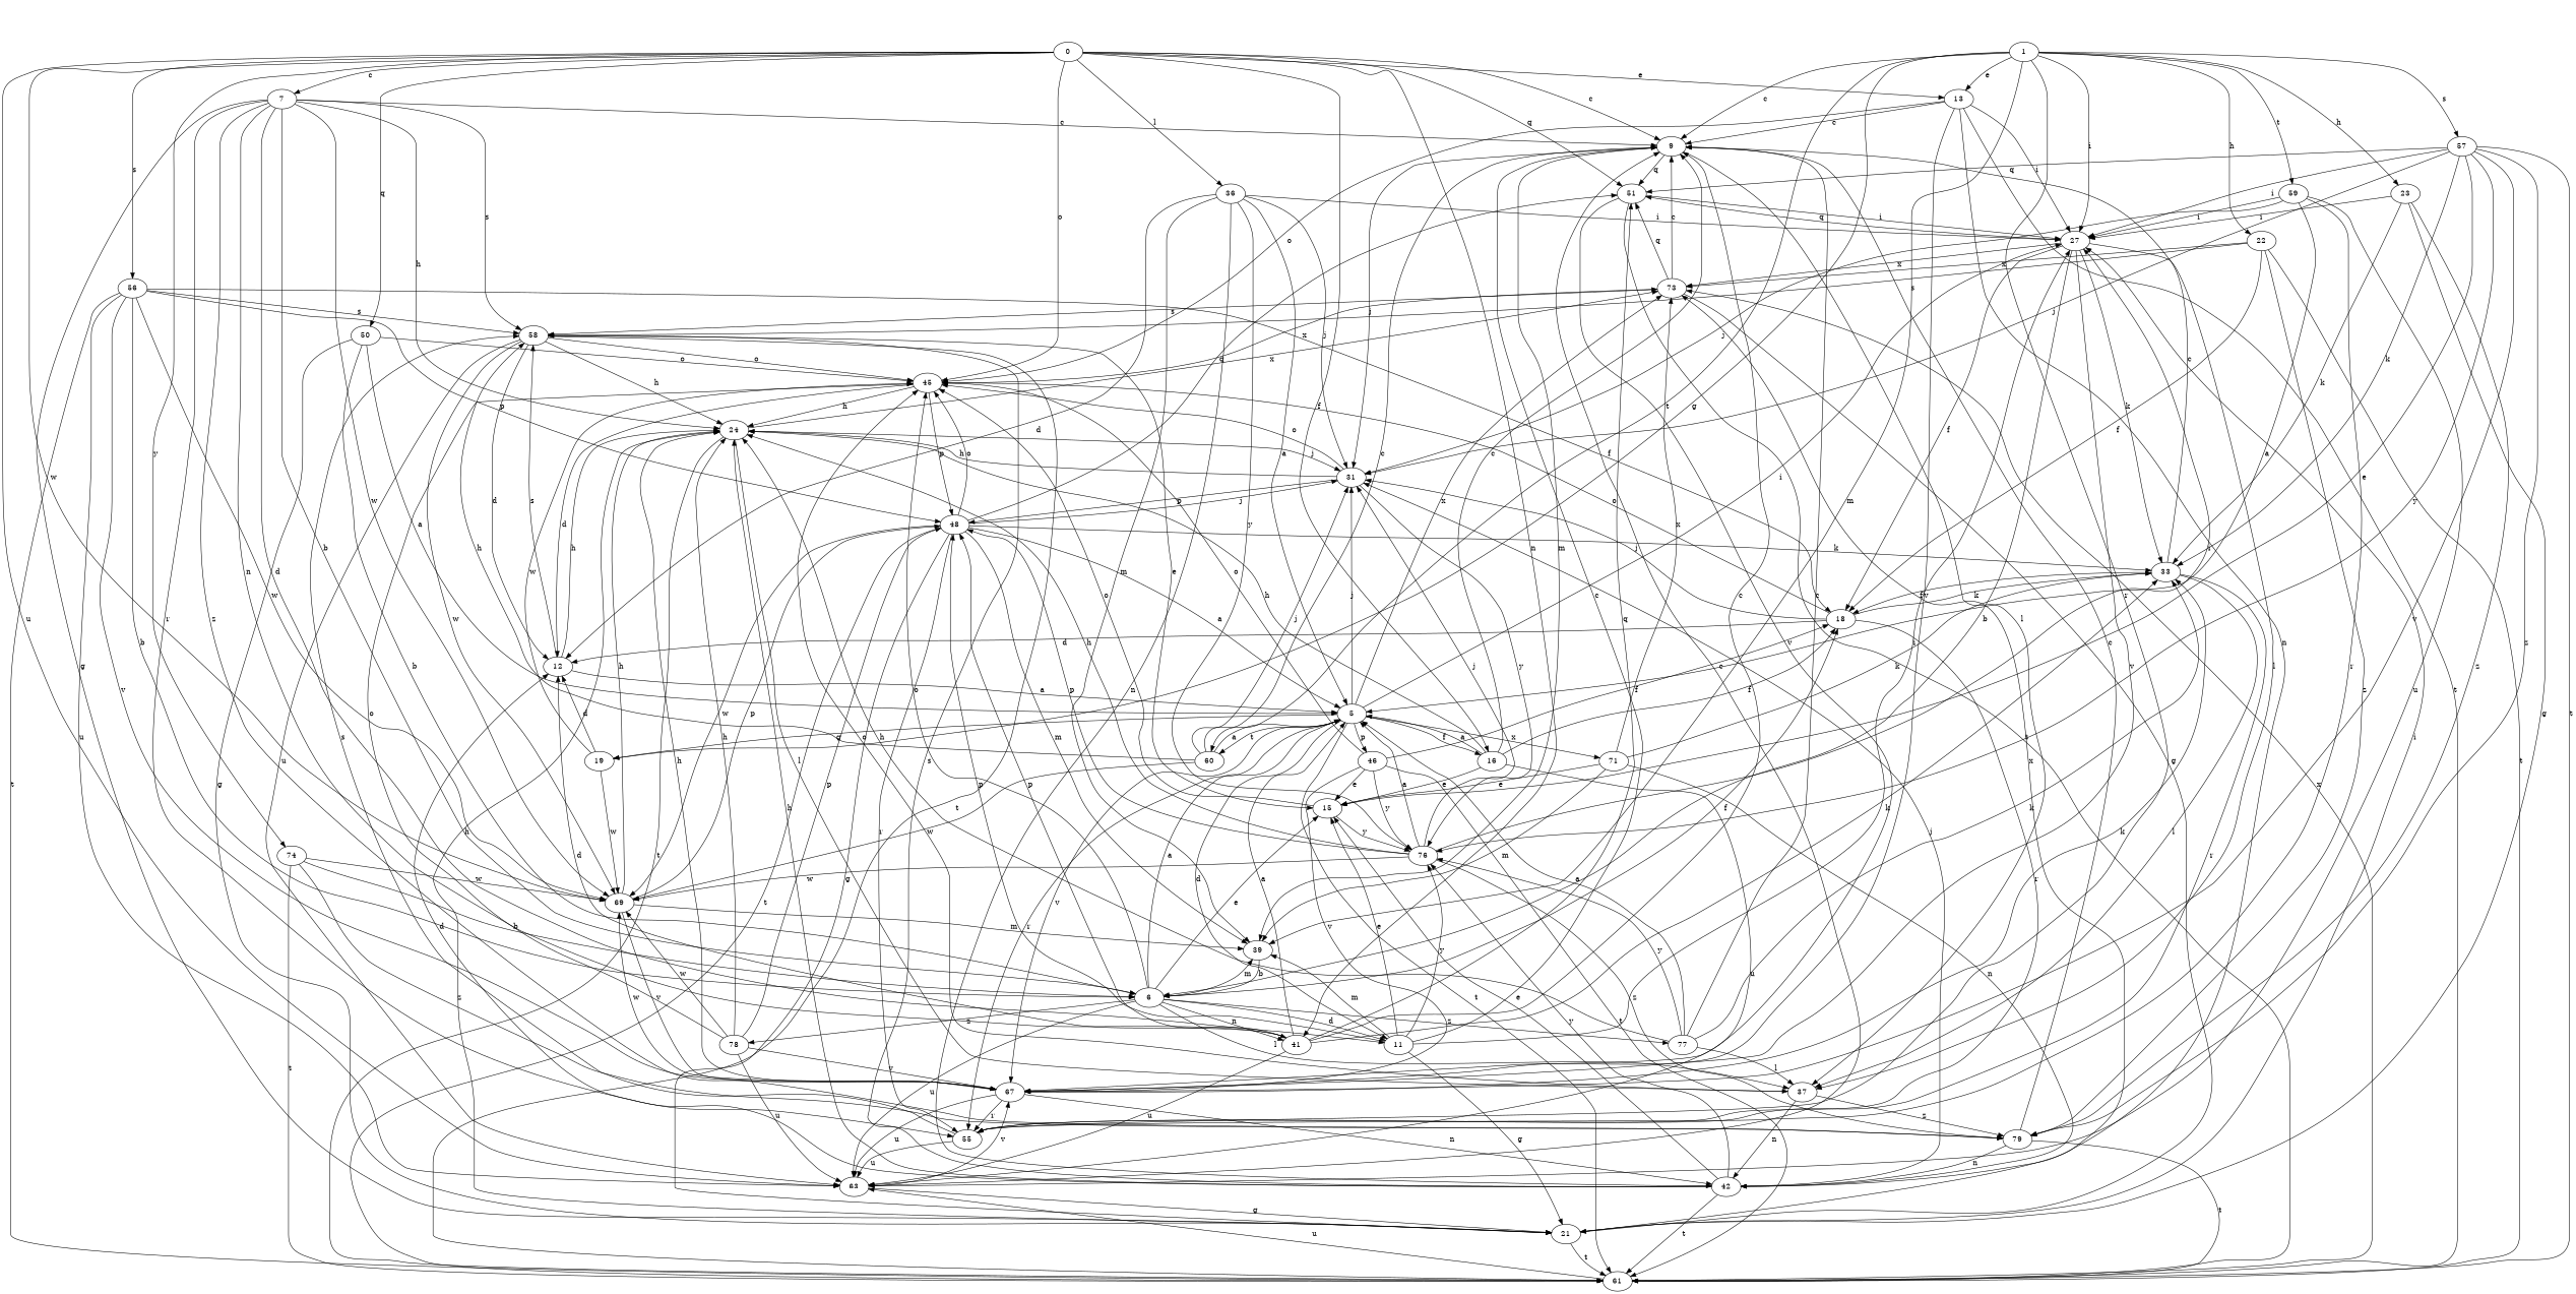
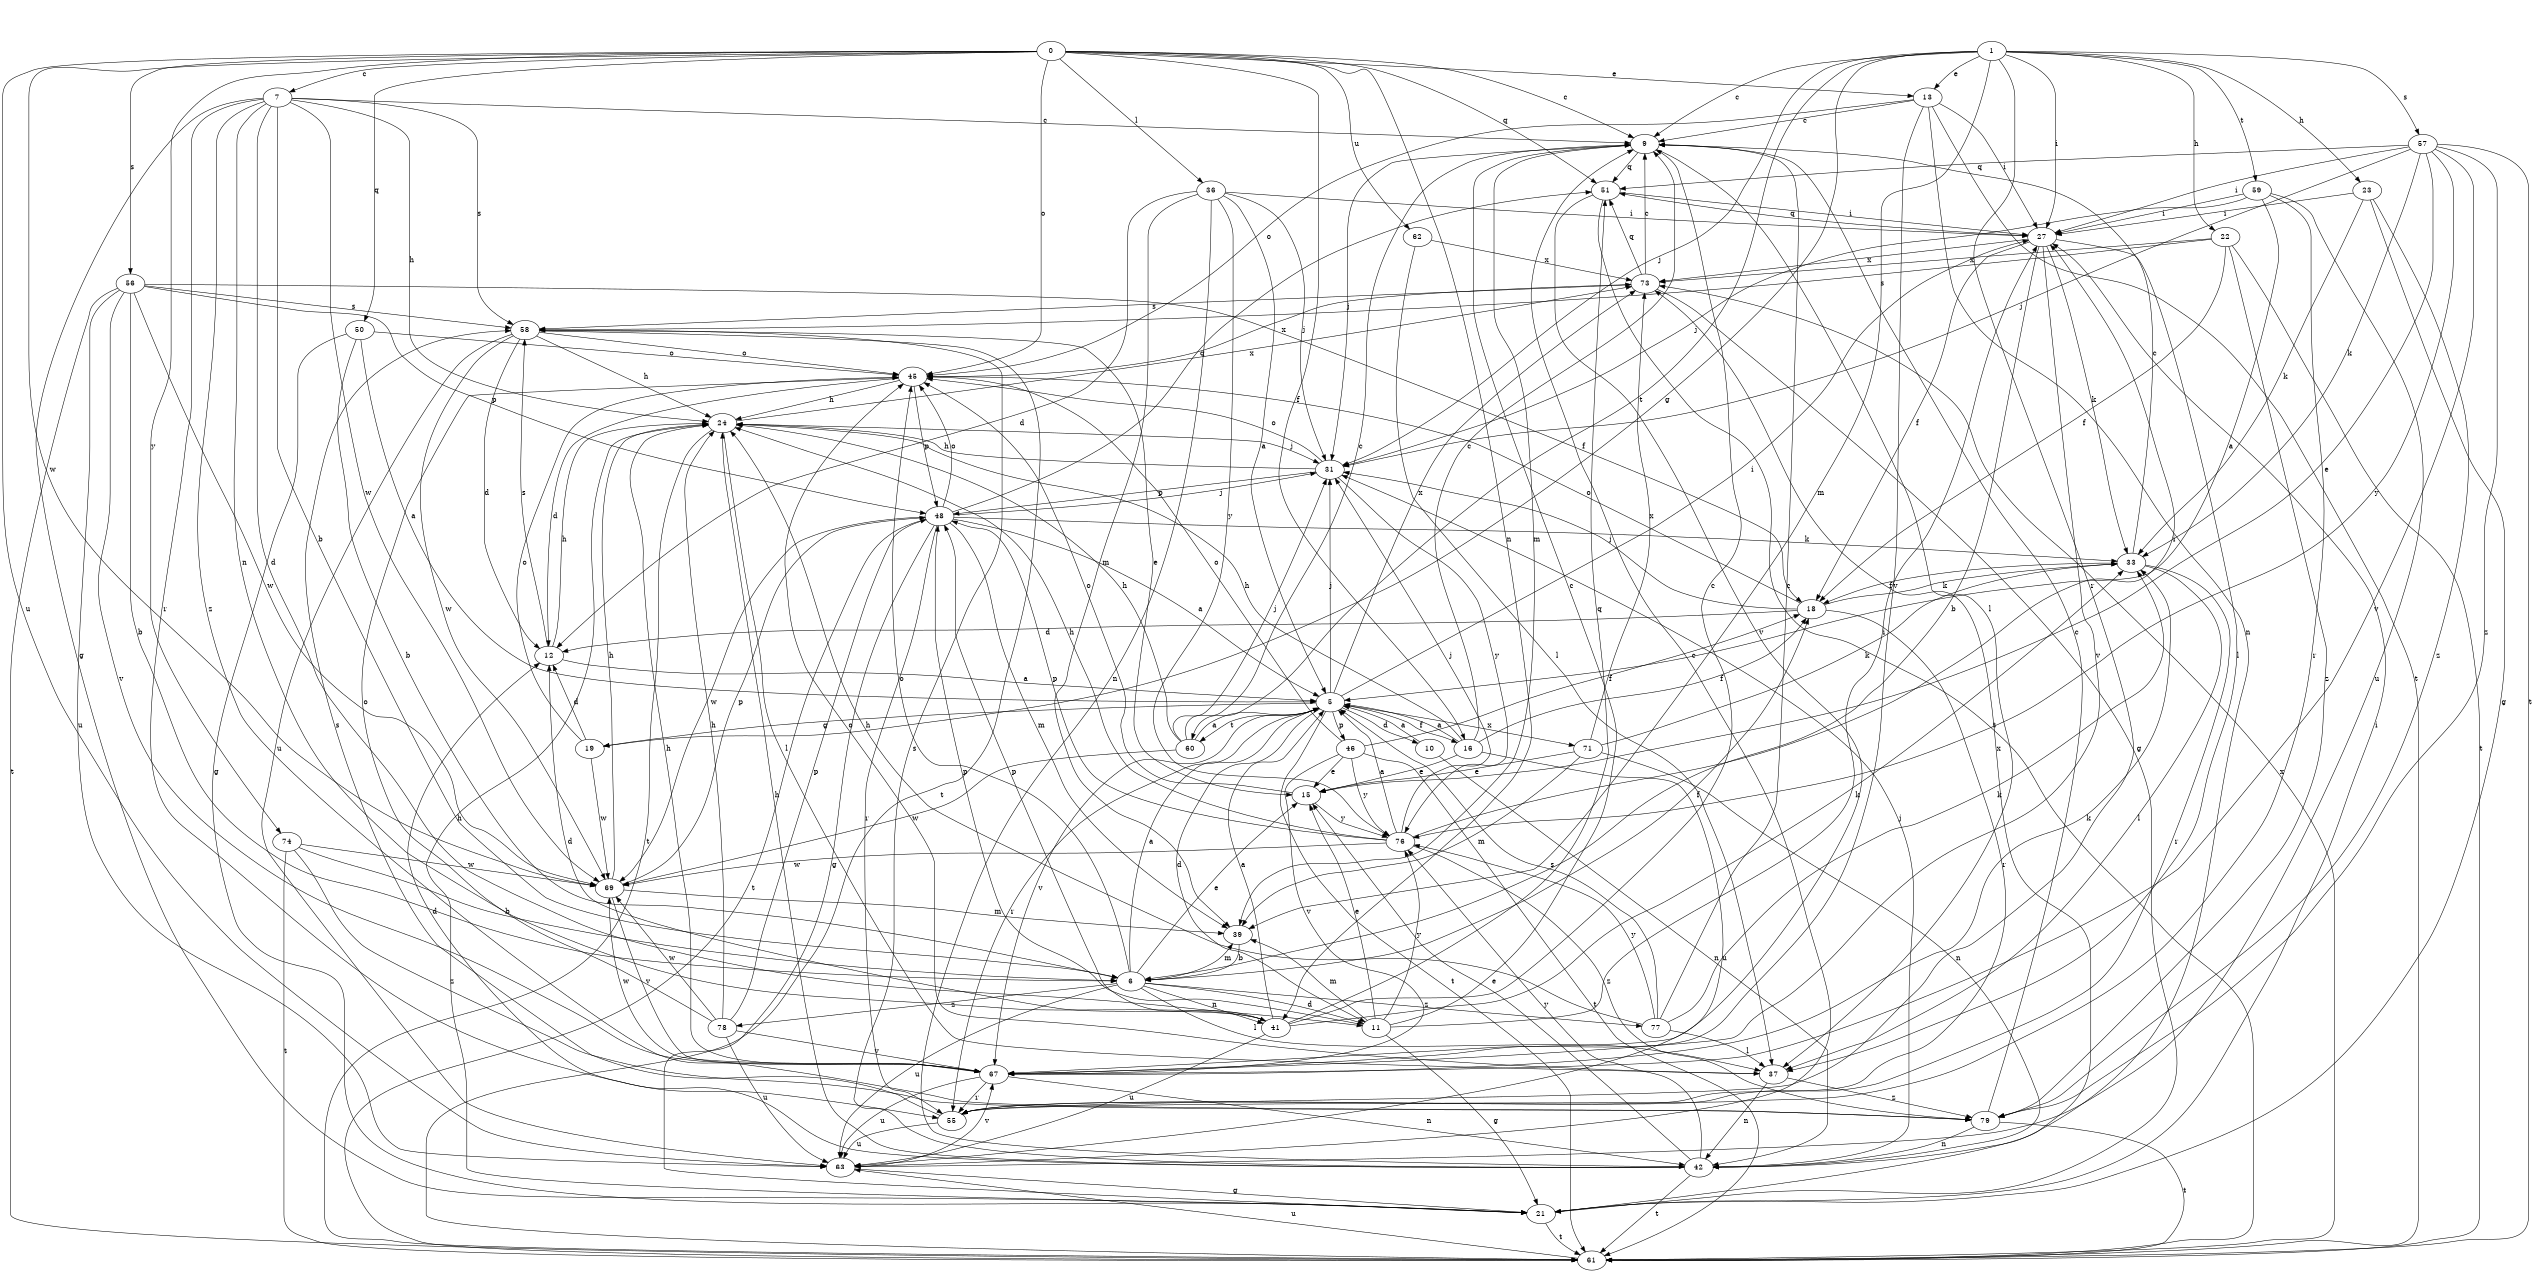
  strict digraph {
    0
    7
    9
    13
    16
    36
    41
    45
    50
    51
    56
+   62
    63
    69
    74
    55
    11
    6
    21
    24
    58
    79
    31
    39
    37
    27
    61
    67
    42
    n30 [label=5]
    15
    18
    76
    12
    48
    33
    73
    1
    19
    22
    23
    57
    59
    60
+   10
    46
    71
    77
    78
    0 -> 7 [label=c]
    0 -> 9 [label=c]
    0 -> 13 [label=e]
    0 -> 16 [label=f]
    0 -> 36 [label=l]
    0 -> 41 [label=n]
    0 -> 45 [label=o]
    0 -> 50 [label=q]
    0 -> 51 [label=q]
    0 -> 56 [label=s]
+   0 -> 62 [label=u]
    0 -> 63 [label=u]
    0 -> 69 [label=w]
    0 -> 74 [label=y]
    7 -> 9 [label=c]
    7 -> 41 [label=n]
    7 -> 69 [label=w]
    7 -> 55 [label=r]
    7 -> 11 [label=d]
    7 -> 6 [label=b]
    7 -> 21 [label=g]
    7 -> 24 [label=h]
    7 -> 58 [label=s]
    7 -> 79 [label=z]
    9 -> 51 [label=q]
    9 -> 31 [label=j]
    9 -> 39 [label=m]
    9 -> 37 [label=l]
    13 -> 9 [label=c]
    13 -> 45 [label=o]
    13 -> 27 [label=i]
    13 -> 61 [label=t]
    13 -> 67 [label=v]
    13 -> 42 [label=n]
    16 -> 9 [label=c]
    16 -> 63 [label=u]
    16 -> 24 [label=h]
    16 -> n30 [label=a]
    16 -> 15 [label=e]
    16 -> 18 [label=f]
    36 -> 31 [label=j]
    36 -> 39 [label=m]
    36 -> 27 [label=i]
    36 -> 42 [label=n]
    36 -> n30 [label=a]
    36 -> 76 [label=y]
    36 -> 12 [label=d]
    41 -> 9 [label=c]
    41 -> 51 [label=q]
    41 -> 63 [label=u]
    41 -> n30 [label=a]
    41 -> 12 [label=d]
    41 -> 48 [label=p]
    41 -> 33 [label=k]
    45 -> 24 [label=h]
    45 -> 12 [label=d]
    45 -> 48 [label=p]
    45 -> 73 [label=x]
    50 -> 45 [label=o]
    50 -> 6 [label=b]
    50 -> 21 [label=g]
    50 -> n30 [label=a]
    51 -> 27 [label=i]
    51 -> 61 [label=t]
    51 -> 67 [label=v]
    56 -> 63 [label=u]
    56 -> 69 [label=w]
    56 -> 6 [label=b]
    56 -> 58 [label=s]
    56 -> 61 [label=t]
    56 -> 67 [label=v]
    56 -> 18 [label=f]
    56 -> 48 [label=p]
+   62 -> 37 [label=l]
+   62 -> 73 [label=x]
    63 -> 9 [label=c]
    63 -> 21 [label=g]
    63 -> 67 [label=v]
    69 -> 24 [label=h]
    69 -> 39 [label=m]
    69 -> 67 [label=v]
    69 -> 48 [label=p]
    74 -> 69 [label=w]
    74 -> 6 [label=b]
    74 -> 79 [label=z]
    74 -> 61 [label=t]
    55 -> 63 [label=u]
    55 -> 58 [label=s]
    11 -> 9 [label=c]
    11 -> 21 [label=g]
    11 -> 39 [label=m]
    11 -> 27 [label=i]
    11 -> 15 [label=e]
    11 -> 76 [label=y]
    11 -> 48 [label=p]
    6 -> 41 [label=n]
    6 -> 45 [label=o]
    6 -> 63 [label=u]
    6 -> 11 [label=d]
    6 -> 39 [label=m]
    6 -> 37 [label=l]
    6 -> n30 [label=a]
    6 -> 15 [label=e]
    6 -> 18 [label=f]
    6 -> 77 [label=z]
    6 -> 78 [label=z]
    21 -> 24 [label=h]
    21 -> 27 [label=i]
    21 -> 61 [label=t]
    21 -> 73 [label=x]
    24 -> 31 [label=j]
    24 -> 37 [label=l]
    24 -> 61 [label=t]
    24 -> 73 [label=x]
    58 -> 45 [label=o]
    58 -> 63 [label=u]
    58 -> 69 [label=w]
    58 -> 24 [label=h]
    58 -> 61 [label=t]
    58 -> 15 [label=e]
    58 -> 12 [label=d]
    79 -> 9 [label=c]
    79 -> 61 [label=t]
    79 -> 42 [label=n]
    31 -> 45 [label=o]
    31 -> 24 [label=h]
    31 -> 76 [label=y]
    31 -> 48 [label=p]
    39 -> 6 [label=b]
    37 -> 45 [label=o]
    37 -> 79 [label=z]
    37 -> 42 [label=n]
    27 -> 51 [label=q]
    27 -> 6 [label=b]
    27 -> 37 [label=l]
    27 -> 67 [label=v]
    27 -> 18 [label=f]
    27 -> 33 [label=k]
    27 -> 73 [label=x]
    61 -> 63 [label=u]
    61 -> 73 [label=x]
    67 -> 63 [label=u]
    67 -> 69 [label=w]
    67 -> 55 [label=r]
    67 -> 24 [label=h]
    67 -> 42 [label=n]
    67 -> 33 [label=k]
    42 -> 24 [label=h]
    42 -> 58 [label=s]
    42 -> 31 [label=j]
    42 -> 61 [label=t]
    42 -> 15 [label=e]
    42 -> 76 [label=y]
    42 -> 12 [label=d]
    n30 -> 16 [label=f]
    n30 -> 55 [label=r]
    n30 -> 11 [label=d]
    n30 -> 31 [label=j]
    n30 -> 27 [label=i]
    n30 -> 61 [label=t]
    n30 -> 67 [label=v]
    n30 -> 73 [label=x]
    n30 -> 19 [label=g]
    n30 -> 60 [label=t]
+   n30 -> 10 [label=d]
    n30 -> 46 [label=p]
    n30 -> 71 [label=x]
    15 -> 45 [label=o]
    15 -> 76 [label=y]
    18 -> 45 [label=o]
    18 -> 55 [label=r]
    18 -> 31 [label=j]
    18 -> 12 [label=d]
    18 -> 33 [label=k]
    76 -> 69 [label=w]
    76 -> 24 [label=h]
    76 -> 79 [label=z]
    76 -> 31 [label=j]
    76 -> 27 [label=i]
    76 -> n30 [label=a]
    76 -> 48 [label=p]
    12 -> 24 [label=h]
    12 -> 58 [label=s]
    12 -> n30 [label=a]
    48 -> 45 [label=o]
    48 -> 51 [label=q]
    48 -> 69 [label=w]
    48 -> 55 [label=r]
    48 -> 21 [label=g]
    48 -> 31 [label=j]
    48 -> 39 [label=m]
    48 -> 61 [label=t]
    48 -> n30 [label=a]
    48 -> 33 [label=k]
    33 -> 9 [label=c]
    33 -> 55 [label=r]
    33 -> 37 [label=l]
    33 -> 18 [label=f]
    73 -> 9 [label=c]
    73 -> 51 [label=q]
    73 -> 21 [label=g]
    73 -> 58 [label=s]
    1 -> 9 [label=c]
    1 -> 13 [label=e]
    1 -> 55 [label=r]
+   1 -> 31 [label=j]
    1 -> 39 [label=m]
    1 -> 27 [label=i]
    1 -> 19 [label=g]
    1 -> 22 [label=h]
    1 -> 23 [label=h]
    1 -> 57 [label=s]
    1 -> 59 [label=t]
    1 -> 60 [label=t]
-   19 -> 45 [label=w]
+   19 -> 45 [label=o]
    19 -> 69 [label=w]
    19 -> 12 [label=d]
    22 -> 58 [label=s]
    22 -> 79 [label=z]
    22 -> 61 [label=t]
    22 -> 18 [label=f]
    22 -> 73 [label=x]
    23 -> 21 [label=g]
    23 -> 79 [label=z]
    23 -> 27 [label=i]
    23 -> 33 [label=k]
    57 -> 51 [label=q]
    57 -> 79 [label=z]
    57 -> 31 [label=j]
    57 -> 27 [label=i]
    57 -> 61 [label=t]
    57 -> 67 [label=v]
    57 -> 15 [label=e]
    57 -> 76 [label=y]
    57 -> 33 [label=k]
    59 -> 63 [label=u]
    59 -> 55 [label=r]
    59 -> 31 [label=j]
    59 -> 27 [label=i]
    59 -> n30 [label=a]
    60 -> 9 [label=c]
    60 -> 69 [label=w]
-   60 -> 58 [label=h]
+   60 -> 24 [label=h]
    60 -> 31 [label=j]
    60 -> n30 [label=a]
+   10 -> 42 [label=n]
+   10 -> n30 [label=a]
    46 -> 45 [label=o]
    46 -> 61 [label=t]
    46 -> 67 [label=v]
    46 -> 15 [label=e]
    46 -> 18 [label=f]
    46 -> 76 [label=y]
    71 -> 39 [label=m]
    71 -> 42 [label=n]
    71 -> 15 [label=e]
    71 -> 33 [label=k]
    71 -> 73 [label=x]
    77 -> 9 [label=c]
    77 -> 24 [label=h]
    77 -> 37 [label=l]
-   77 -> n30 [label=a]
+   77 -> n30 [label=s]
    77 -> 76 [label=y]
    77 -> 33 [label=k]
    78 -> 45 [label=o]
    78 -> 63 [label=u]
    78 -> 69 [label=w]
    78 -> 24 [label=h]
    78 -> 67 [label=v]
    78 -> 48 [label=p]
  }
